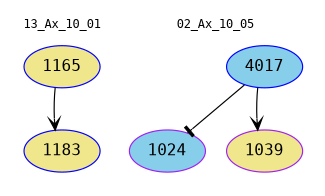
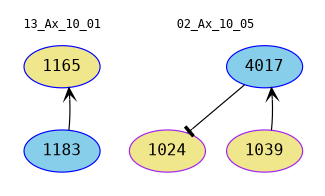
  digraph {
    fontname="DejaVu Sans Mono"
    node [color=blue fillcolor=khaki fontname="DejaVu Sans Mono" style=filled]
    edge [arrowhead=vee color=black fontname="DejaVu Sans Mono"]
    n1 [label=1165]
-   n2 [label=1183]
+   n2 [fillcolor=skyblue label=1183]
    n3 [fillcolor=skyblue label=4017]
-   n4 [color=purple fillcolor=skyblue label=1024]
+   n4 [color=purple label=1024]
    n5 [color=purple label=1039]
    subgraph cluster_1 {
      color=white
      fontsize=10
      label="13_Ax_10_01"
      n1
      n2
    }
    subgraph cluster_2 {
      color=white
      fontsize=10
      label="02_Ax_10_05"
      n3
      n4
      n5
    }
-   n1 -> n2
+   n2 -> n1
    n3 -> n4 [arrowhead=tee]
-   n3 -> n5
+   n5 -> n3
  }
